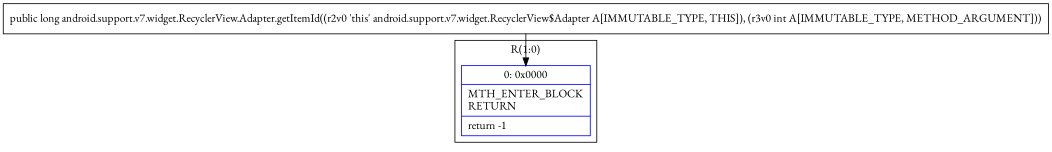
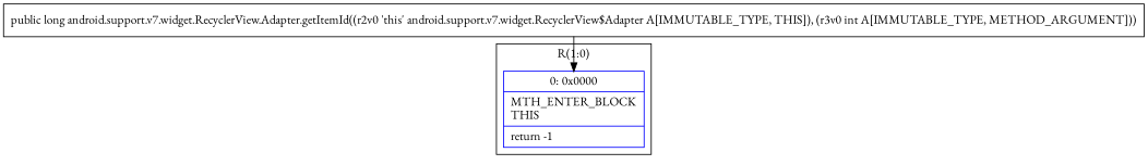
  digraph {
    fontname="EB Garamond"
    node [shape=record fontname="EB Garamond"]
-   n1 [color=blue label="{0\:\ 0x0000|MTH_ENTER_BLOCK\lRETURN\l|return \-1\l}"]
+   n1 [color=blue label="{0\:\ 0x0000|MTH_ENTER_BLOCK\lTHIS\l|return \-1\l}"]
    n2 [label="{public long android.support.v7.widget.RecyclerView.Adapter.getItemId((r2v0 'this' android.support.v7.widget.RecyclerView$Adapter A[IMMUTABLE_TYPE, THIS]), (r3v0 int A[IMMUTABLE_TYPE, METHOD_ARGUMENT])) }"]
    subgraph cluster_1 {
      label="R(1:0)"
      n1
    }
    n2 -> n1 [fontname="EB Garamond"]
  }
